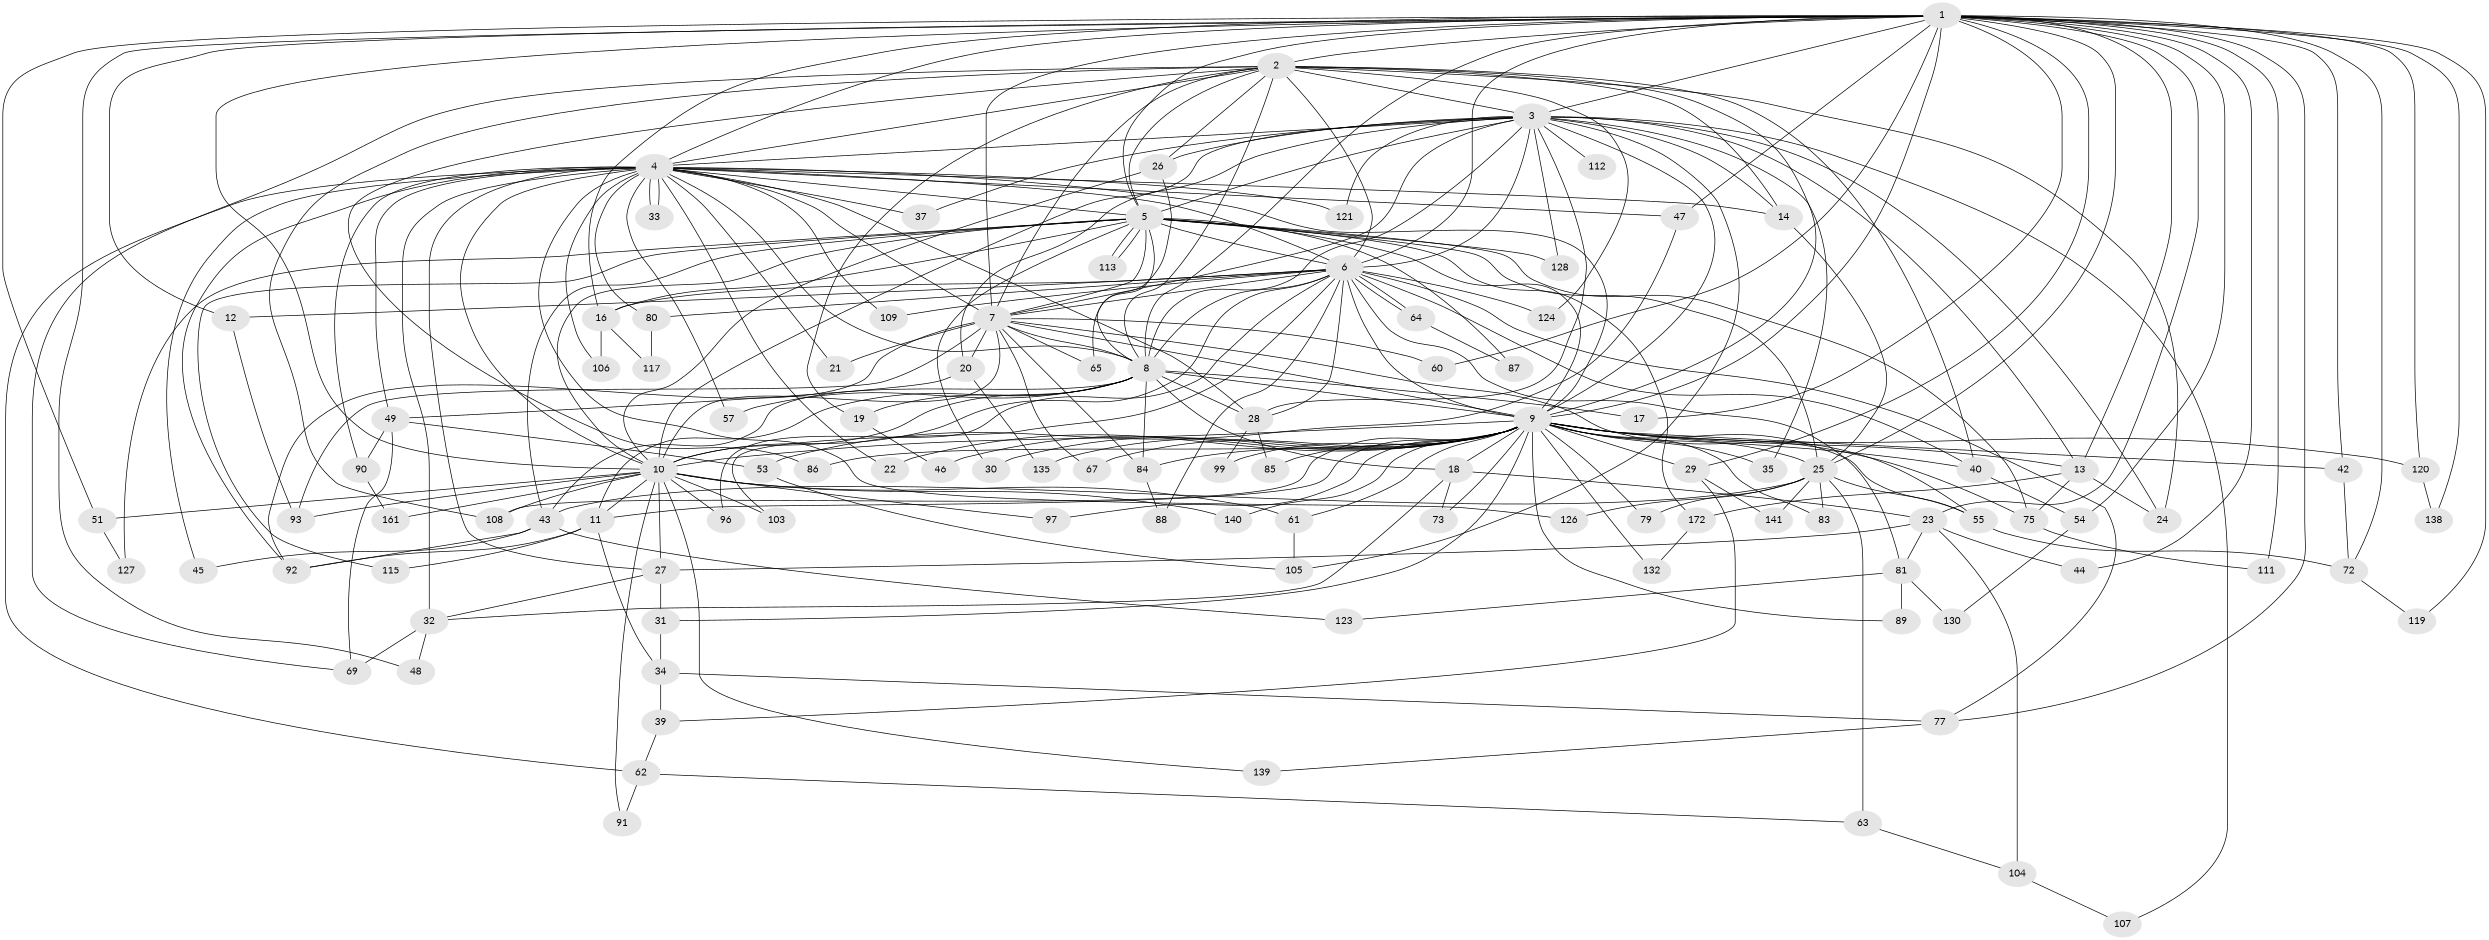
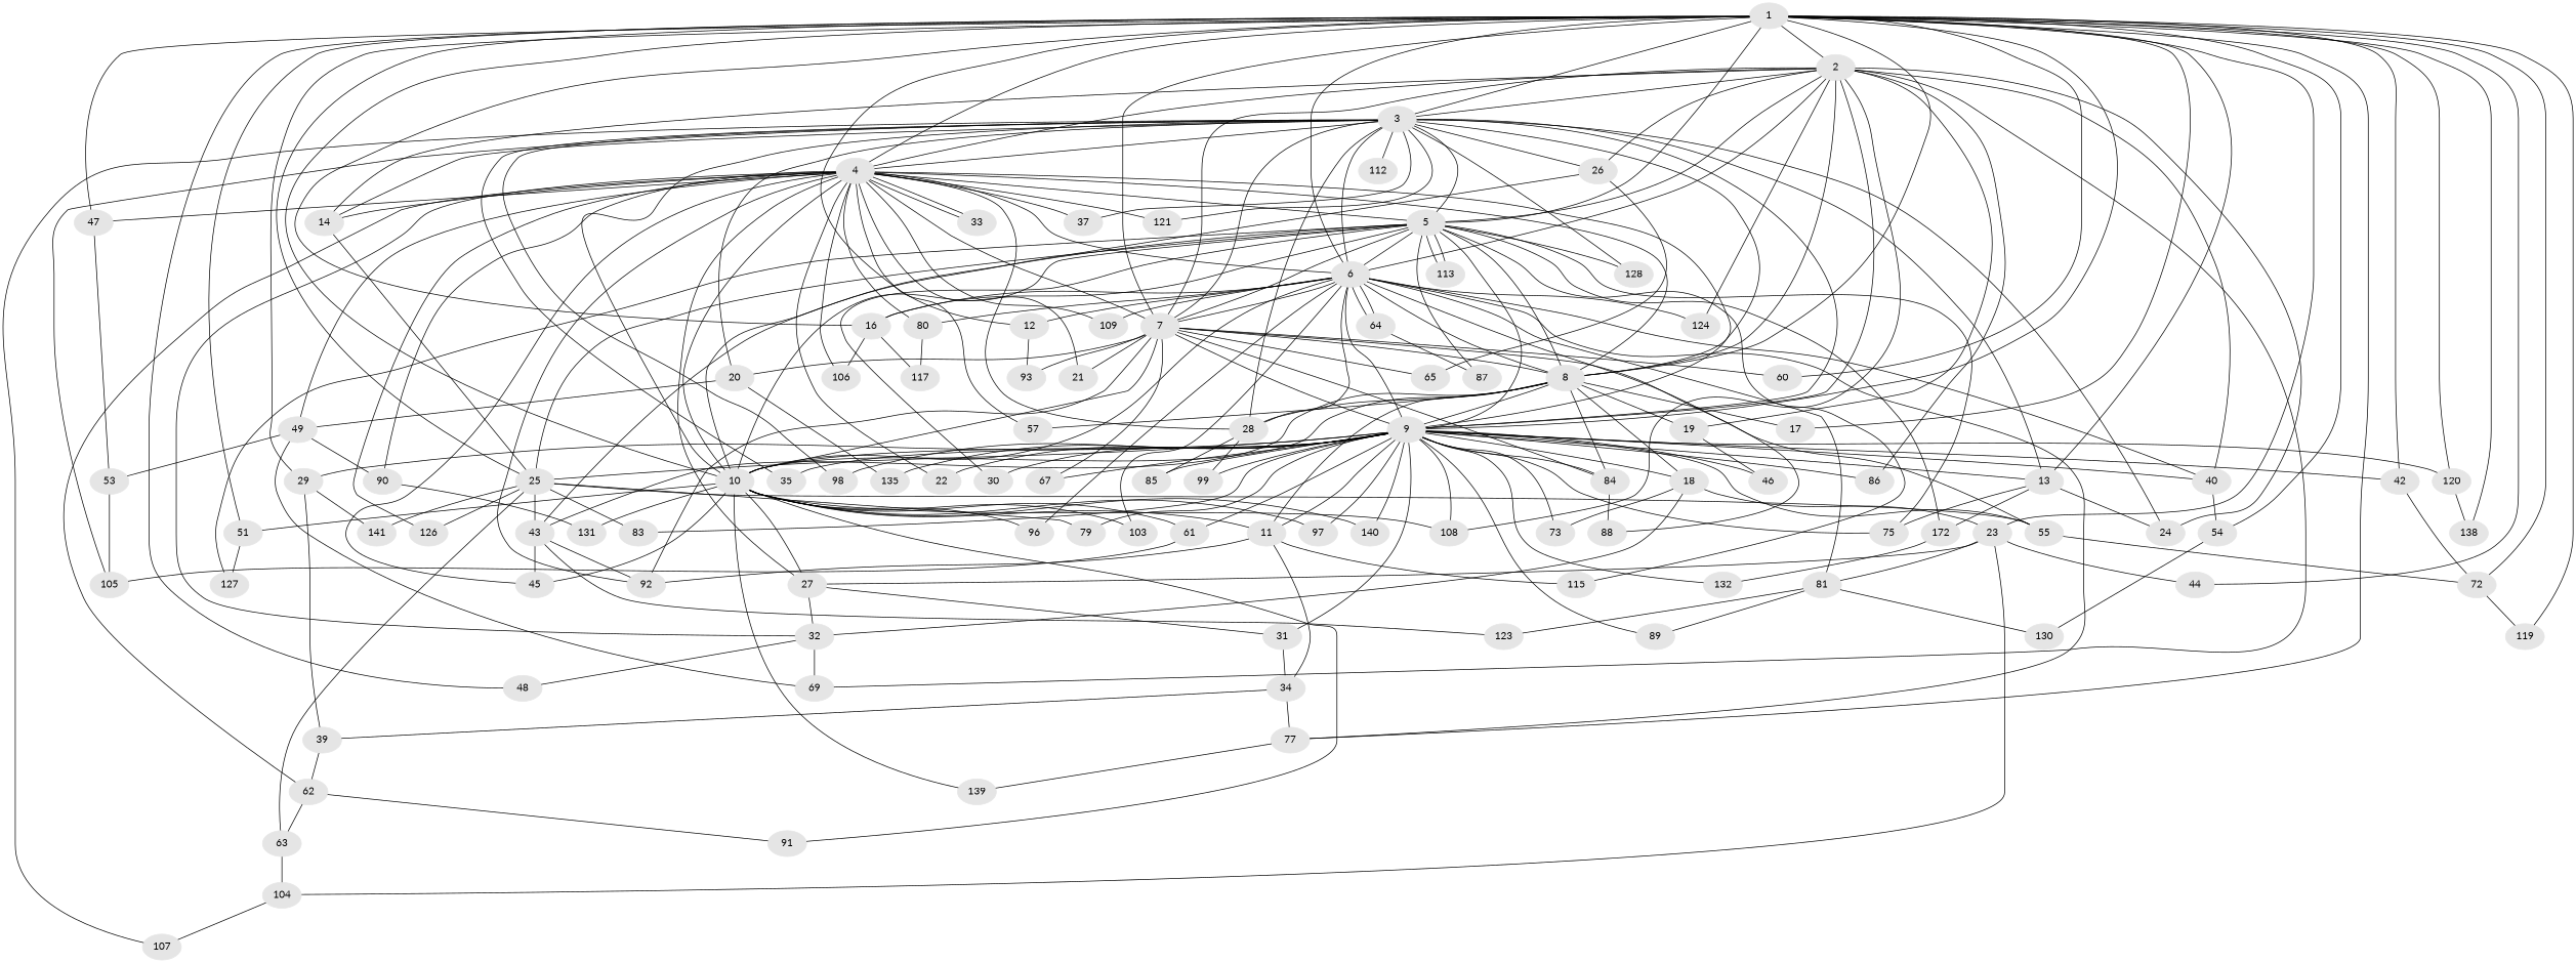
  graph {
    fontname=Lato
    node [color=gray90 fontname=Lato style=filled]
    edge [fontname=Lato]
    1 [super="+52"]
    2 [super="+95"]
    3 [super="+114"]
    4 [super="+74"]
    5 [super="+68"]
    6 [super="+58"]
    7 [super="+36"]
    8 [super="+71"]
    9 [super="+136"]
    10 [super="+41"]
    12
    13 [super="+101"]
    16 [super="+100"]
    17
    23 [super="+50"]
    25 [super="+70"]
    29
    42
    44
    47
    48
    51
    54
    60
    72 [super="+76"]
    77
-   111
    119
    120
    138
    14 [super="+59"]
    19
    24 [super="+134"]
    26
    40 [super="+66"]
    69
    86
    108 [super="+110"]
    124
    20
    28 [super="+56"]
    35
    37
+   98
    105 [super="+122"]
    107
    112
    121
    128
    21
    22
    27
    32 [super="+38"]
    33
    45
    49 [super="+133"]
    57
    62
    80
    90
    92 [super="+118"]
    106
    109
    126
    30
    43 [super="+116"]
    75
    87
    n69 [label=172]
    113
    115
    127
    64
    81
    88
    96
    103
    55 [super="+125"]
    65
    67 [super="+78"]
    84 [super="+129"]
    93 [super="+137"]
    11 [super="+94"]
    18
    31
    46
    61
    73
    79
    83
    85
    89
    97
    99
    132
    135
    140
    91
-   131 [label=161]
+   131
    139
    117
    104
    63
    141
    39
    53
    130
    123
    34 [super="+82"]
    1 -- 2
    1 -- 3 [weight=2]
    1 -- 4
    1 -- 5
    1 -- 6
    1 -- 7 [weight=2]
    1 -- 8
    1 -- 9
    1 -- 10
    1 -- 12
    1 -- 13
    1 -- 16
    1 -- 17
    1 -- 23
    1 -- 25
    1 -- 29
    1 -- 42
    1 -- 44
    1 -- 47
    1 -- 48
    1 -- 51
    1 -- 54
    1 -- 60
    1 -- 72
    1 -- 77
-   1 -- 111
    1 -- 119
    1 -- 120
    1 -- 138
    2 -- 3
    2 -- 4
    2 -- 5
    2 -- 6
    2 -- 7
    2 -- 8
    2 -- 9
    2 -- 14
    2 -- 19
    2 -- 24
    2 -- 26
    2 -- 40
    2 -- 69
    2 -- 86
    2 -- 108
    2 -- 124
    3 -- 4
    3 -- 5
    3 -- 6
    3 -- 7
    3 -- 8
    3 -- 9
    3 -- 10
    3 -- 13
    3 -- 14
    3 -- 24
    3 -- 26
    3 -- 20
    3 -- 28
    3 -- 35
    3 -- 37
+   3 -- 98
    3 -- 105
    3 -- 107
    3 -- 112
    3 -- 121
    3 -- 128
    4 -- 5
    4 -- 6
    4 -- 7
    4 -- 8
    4 -- 9
    4 -- 10
    4 -- 47
    4 -- 14
    4 -- 28
    4 -- 37
    4 -- 121
    4 -- 21
    4 -- 22
    4 -- 27 [weight=2]
    4 -- 32
    4 -- 33
    4 -- 33
    4 -- 45
    4 -- 49
    4 -- 57
    4 -- 62
    4 -- 80
    4 -- 90
    4 -- 92
    4 -- 106
    4 -- 109
    4 -- 126
    5 -- 6 [weight=2]
    5 -- 7
    5 -- 8
    5 -- 9
    5 -- 10
    5 -- 16
    5 -- 25
    5 -- 128
    5 -- 30
    5 -- 43
    5 -- 75
    5 -- 87
    5 -- n69
    5 -- 113
    5 -- 113
    5 -- 115
    5 -- 127
    6 -- 7
    6 -- 8 [weight=2]
    6 -- 9
    6 -- 10
    6 -- 12
    6 -- 16
    6 -- 77
    6 -- 40
    6 -- 124
    6 -- 28
    6 -- 80
    6 -- 109
    6 -- 64
    6 -- 64
    6 -- 81
    6 -- 88
    6 -- 96
    6 -- 103
    7 -- 8
    7 -- 9
    7 -- 10
    7 -- 60
    7 -- 20
    7 -- 21
    7 -- 92
    7 -- 55
    7 -- 65
    7 -- 67
    7 -- 84
    7 -- 93
    8 -- 9
    8 -- 10
    8 -- 17
    8 -- 19
    8 -- 28
    8 -- 57
    8 -- 43
    8 -- 84
    8 -- 11
    8 -- 18
    9 -- 10
    9 -- 13
    9 -- 25
    9 -- 29
    9 -- 42
    9 -- 120
    9 -- 40
    9 -- 86
    9 -- 108
    9 -- 35
+   9 -- 98
    9 -- 22
    9 -- 30
    9 -- 75
    9 -- 55
    9 -- 67
    9 -- 84
    9 -- 11
    9 -- 18
    9 -- 31
    9 -- 46
    9 -- 61
    9 -- 73
    9 -- 79
    9 -- 83
    9 -- 85
    9 -- 89
    9 -- 97
    9 -- 99
    9 -- 132
    9 -- 135
    9 -- 140
    10 -- 51
    10 -- 108
    10 -- 27
    10 -- 96
    10 -- 103
-   10 -- 93
+   10 -- 45
    10 -- 11
    10 -- 61
    10 -- 97
    10 -- 140
    10 -- 91
    10 -- 131
    10 -- 139
    12 -- 93
    13 -- 24
    13 -- 75
    13 -- n69
    16 -- 106
    16 -- 117
    23 -- 44
    23 -- 27
    23 -- 81
    23 -- 104
    25 -- 126
    25 -- 43
    25 -- 55 [weight=2]
    25 -- 79
    25 -- 83
    25 -- 63
    25 -- 141
    29 -- 141
    29 -- 39
    42 -- 72
    47 -- 53
    51 -- 127
    54 -- 130
    72 -- 119
    77 -- 139
    120 -- 138
    14 -- 25
    19 -- 46
    26 -- 10
    26 -- 65
    40 -- 54
    20 -- 49
    20 -- 135
    28 -- 85
    28 -- 99
    27 -- 32
    27 -- 31
    32 -- 48
    32 -- 69
    49 -- 69
    49 -- 90
    49 -- 53
    62 -- 91
    62 -- 63
    80 -- 117
    90 -- 131
    43 -- 45
    43 -- 92
    43 -- 123
-   75 -- 111
    n69 -- 132
    64 -- 87
    81 -- 89
    81 -- 130
    81 -- 123
    55 -- 72
    84 -- 88
    11 -- 92
    11 -- 115
    11 -- 34
    18 -- 23
    18 -- 32
    18 -- 73
    31 -- 34
    61 -- 105
    104 -- 107
    63 -- 104
    39 -- 62
    53 -- 105
    34 -- 77
    34 -- 39
  }
